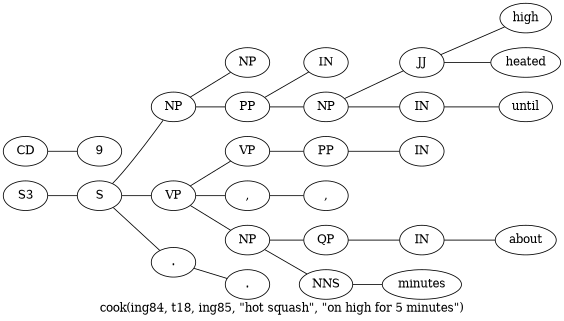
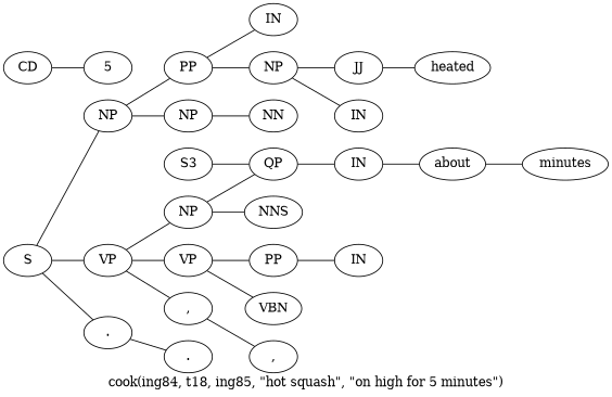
  graph {
    label="cook(ing84, t18, ing85, \"hot squash\", \"on high for 5 minutes\")"
    rankdir=LR
    n1 [label=S3]
    n2 [label=S]
    n3 [label=NP]
    n4 [label=VP]
    n5 [label="."]
    n6 [label=NP]
    n7 [label=PP]
    n8 [label=VP]
    n9 [label=","]
    n10 [label=NP]
    n11 [label="."]
+   n12 [label=NN]
    n13 [label=IN]
    n14 [label=NP]
    n15 [label=JJ]
    n16 [label=IN]
-   n17 [label=high]
    n18 [label=heated]
-   n19 [label=until]
+   n20 [label=VBN]
    n21 [label=PP]
    n22 [label=","]
    n23 [label=QP]
    n24 [label=NNS]
    n25 [label=IN]
    n26 [label=IN]
    n27 [label=minutes]
    n28 [label=about]
    n29 [label=CD]
-   n30 [label=9]
-   n1 -- n2
+   n30 [label=5]
+   n1 -- n23
    n2 -- n3
    n2 -- n4
    n2 -- n5
    n3 -- n6
    n3 -- n7
    n4 -- n8
    n4 -- n9
    n4 -- n10
    n5 -- n11
+   n6 -- n12
    n7 -- n13
    n7 -- n14
+   n8 -- n20
    n8 -- n21
    n9 -- n22
    n10 -- n23
    n10 -- n24
    n14 -- n15
    n14 -- n16
-   n15 -- n17
    n15 -- n18
-   n16 -- n19
    n21 -- n25
    n23 -- n26
-   n24 -- n27
+   n28 -- n27
    n26 -- n28
    n29 -- n30
  }
